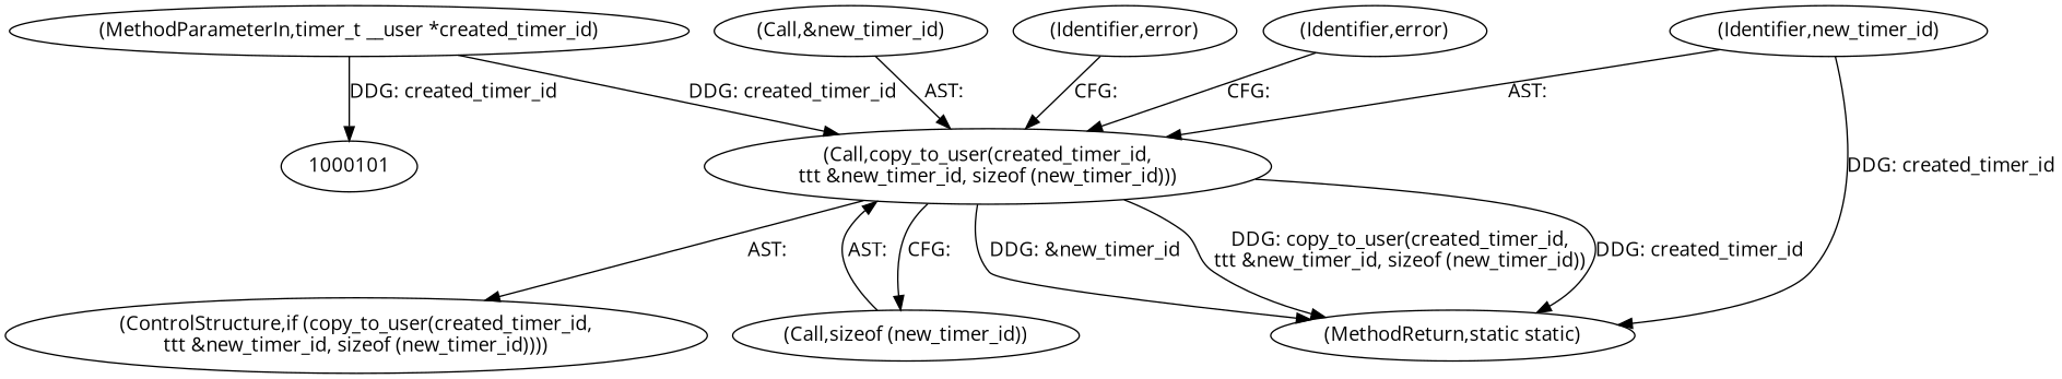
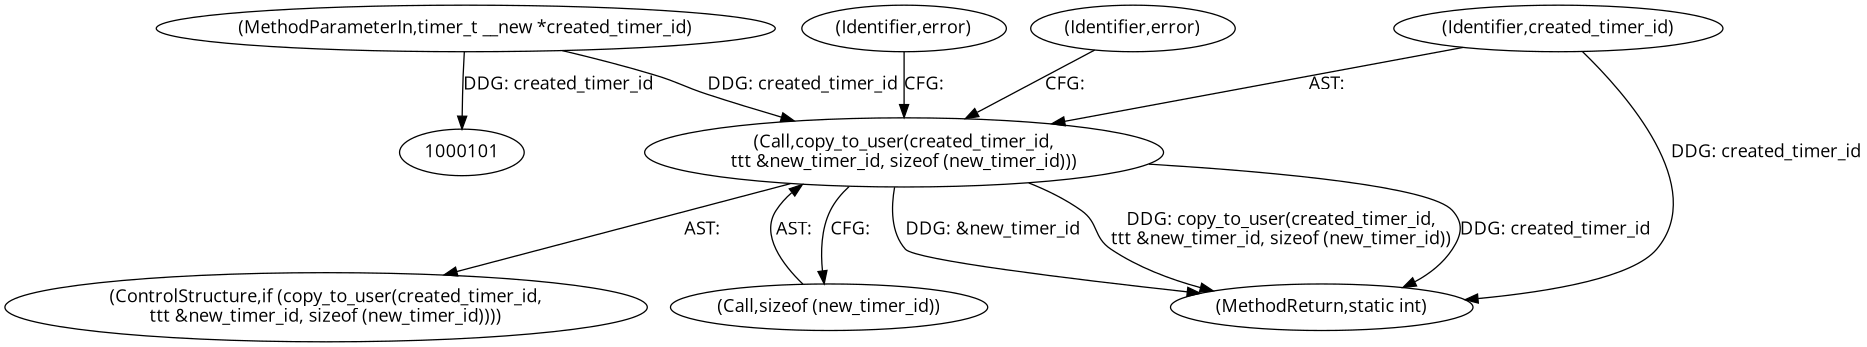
  digraph {
    fontname="Open Sans"
    node [fontname="Open Sans"]
    edge [fontname="Open Sans"]
    n1 [label="(Call,copy_to_user(created_timer_id,\n\t\t\t &new_timer_id, sizeof (new_timer_id)))"]
    n2 [label="(Call,sizeof (new_timer_id))"]
    n3 [label="(ControlStructure,if (copy_to_user(created_timer_id,\n\t\t\t &new_timer_id, sizeof (new_timer_id))))"]
-   n4 [label="(MethodReturn,static static)"]
-   n5 [label="(MethodParameterIn,timer_t __user *created_timer_id)"]
+   n4 [label="(MethodReturn,static int)"]
+   n5 [label="(MethodParameterIn,timer_t __new *created_timer_id)"]
    1000101
-   n7 [label="(Call,&new_timer_id)"]
    n8 [label="(Identifier,error)"]
    n9 [label="(Identifier,error)"]
-   n10 [label="(Identifier,new_timer_id)"]
+   n10 [label="(Identifier,created_timer_id)"]
    n1 -> n2 [label="CFG: "]
    n1 -> n3 [label="AST: "]
    n1 -> n4 [label="DDG: &new_timer_id"]
    n1 -> n4 [label="DDG: copy_to_user(created_timer_id,\n\t\t\t &new_timer_id, sizeof (new_timer_id))"]
    n1 -> n4 [label="DDG: created_timer_id"]
    n2 -> n1 [label="AST: "]
    n5 -> n1 [label="DDG: created_timer_id"]
    n5 -> 1000101 [label="DDG: created_timer_id"]
-   n7 -> n1 [label="AST: "]
    n8 -> n1 [label="CFG: "]
    n9 -> n1 [label="CFG: "]
    n10 -> n1 [label="AST: "]
    n10 -> n4 [label="DDG: created_timer_id"]
  }
